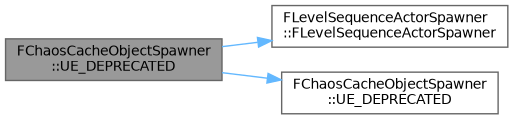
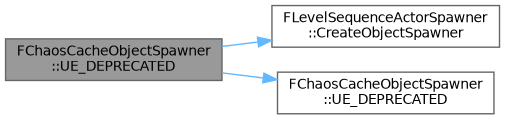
  digraph {
    rankdir=LR
    node [color=grey40 fillcolor=white fontname=Helvetica fontsize=10 shape=box style=filled]
    edge [color=steelblue1 fontname=Helvetica fontsize=10 labelfontname=Helvetica labelfontsize=10 style=solid]
    n1 [color=gray40 fillcolor=grey60 fontcolor=black height=0.2 label="FChaosCacheObjectSpawner\l::UE_DEPRECATED" width=0.4]
-   n2 [height=0.2 label="FLevelSequenceActorSpawner\l::FLevelSequenceActorSpawner" width=0.4]
+   n2 [height=0.2 label="FLevelSequenceActorSpawner\l::CreateObjectSpawner" width=0.4]
    n3 [height=0.2 label="FChaosCacheObjectSpawner\l::UE_DEPRECATED" width=0.4]
    n1 -> n2
    n1 -> n3
  }
